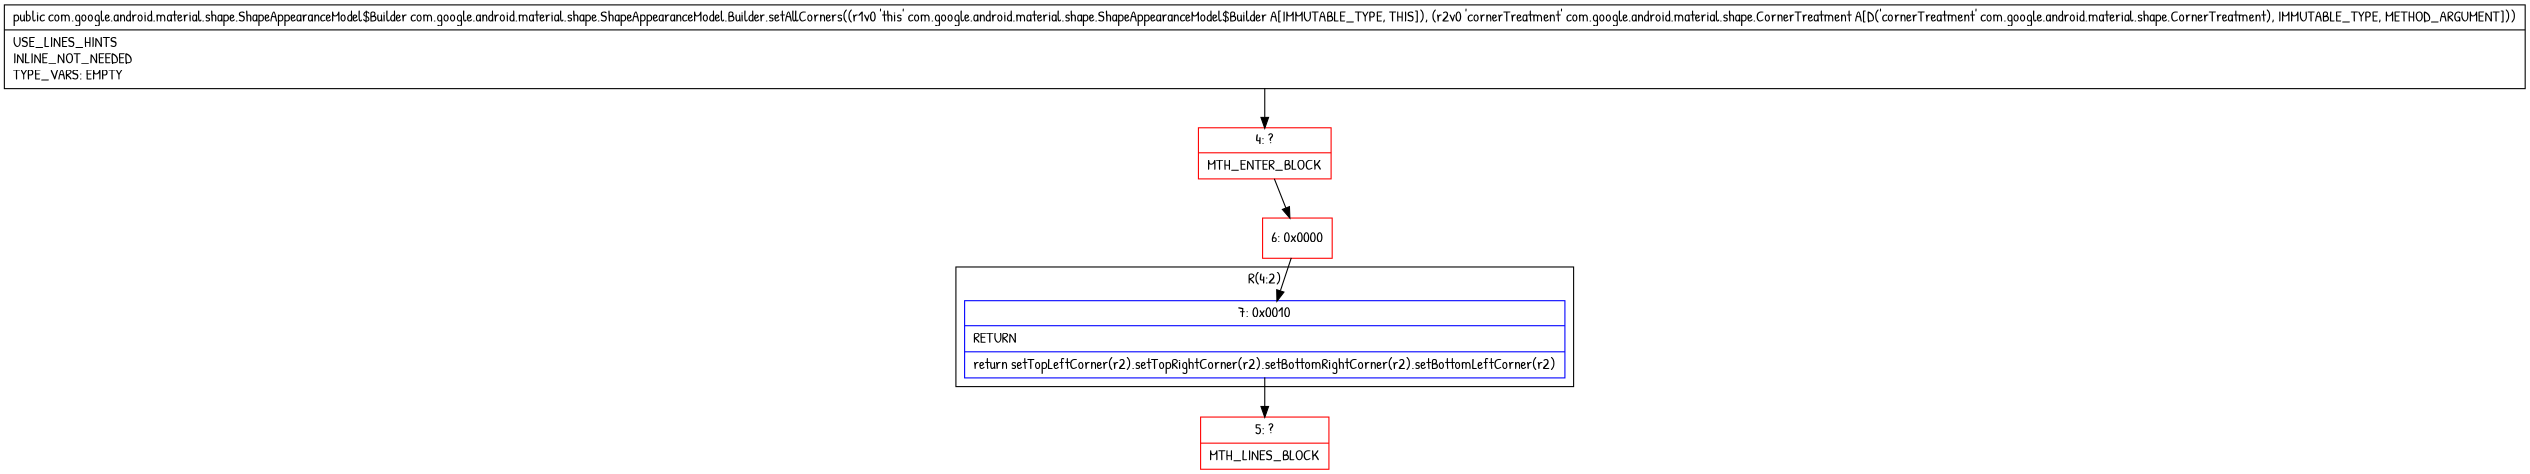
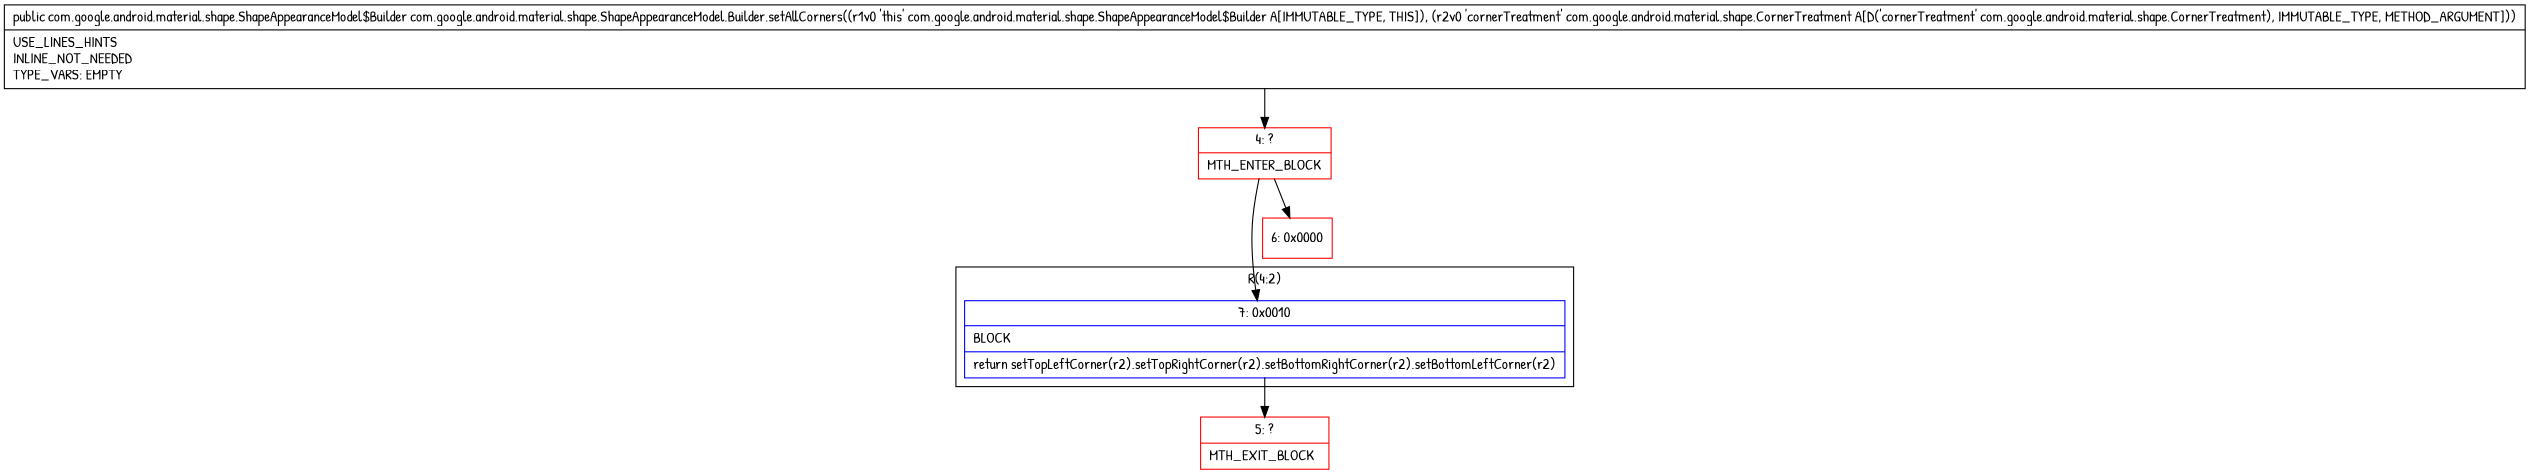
  digraph {
    fontname="Patrick Hand"
    node [color=red fontname="Patrick Hand" shape=record]
    edge [fontname="Patrick Hand"]
-   n1 [color=blue label="{7\:\ 0x0010|RETURN\l|return setTopLeftCorner(r2).setTopRightCorner(r2).setBottomRightCorner(r2).setBottomLeftCorner(r2)\l}"]
-   n2 [label="{5\:\ ?|MTH_LINES_BLOCK\l}"]
+   n1 [color=blue label="{7\:\ 0x0010|BLOCK\l|return setTopLeftCorner(r2).setTopRightCorner(r2).setBottomRightCorner(r2).setBottomLeftCorner(r2)\l}"]
+   n2 [label="{5\:\ ?|MTH_EXIT_BLOCK\l}"]
    n3 [label="{4\:\ ?|MTH_ENTER_BLOCK\l}"]
    n4 [label="{6\:\ 0x0000}"]
    n5 [label="{public com.google.android.material.shape.ShapeAppearanceModel$Builder com.google.android.material.shape.ShapeAppearanceModel.Builder.setAllCorners((r1v0 'this' com.google.android.material.shape.ShapeAppearanceModel$Builder A[IMMUTABLE_TYPE, THIS]), (r2v0 'cornerTreatment' com.google.android.material.shape.CornerTreatment A[D('cornerTreatment' com.google.android.material.shape.CornerTreatment), IMMUTABLE_TYPE, METHOD_ARGUMENT]))  | USE_LINES_HINTS\lINLINE_NOT_NEEDED\lTYPE_VARS: EMPTY\l}" color=""]
    subgraph cluster_1 {
      label="R(4:2)"
      n1
    }
    n1 -> n2
    n3 -> n4
-   n4 -> n1
+   n3 -> n1
    n5 -> n3
  }
